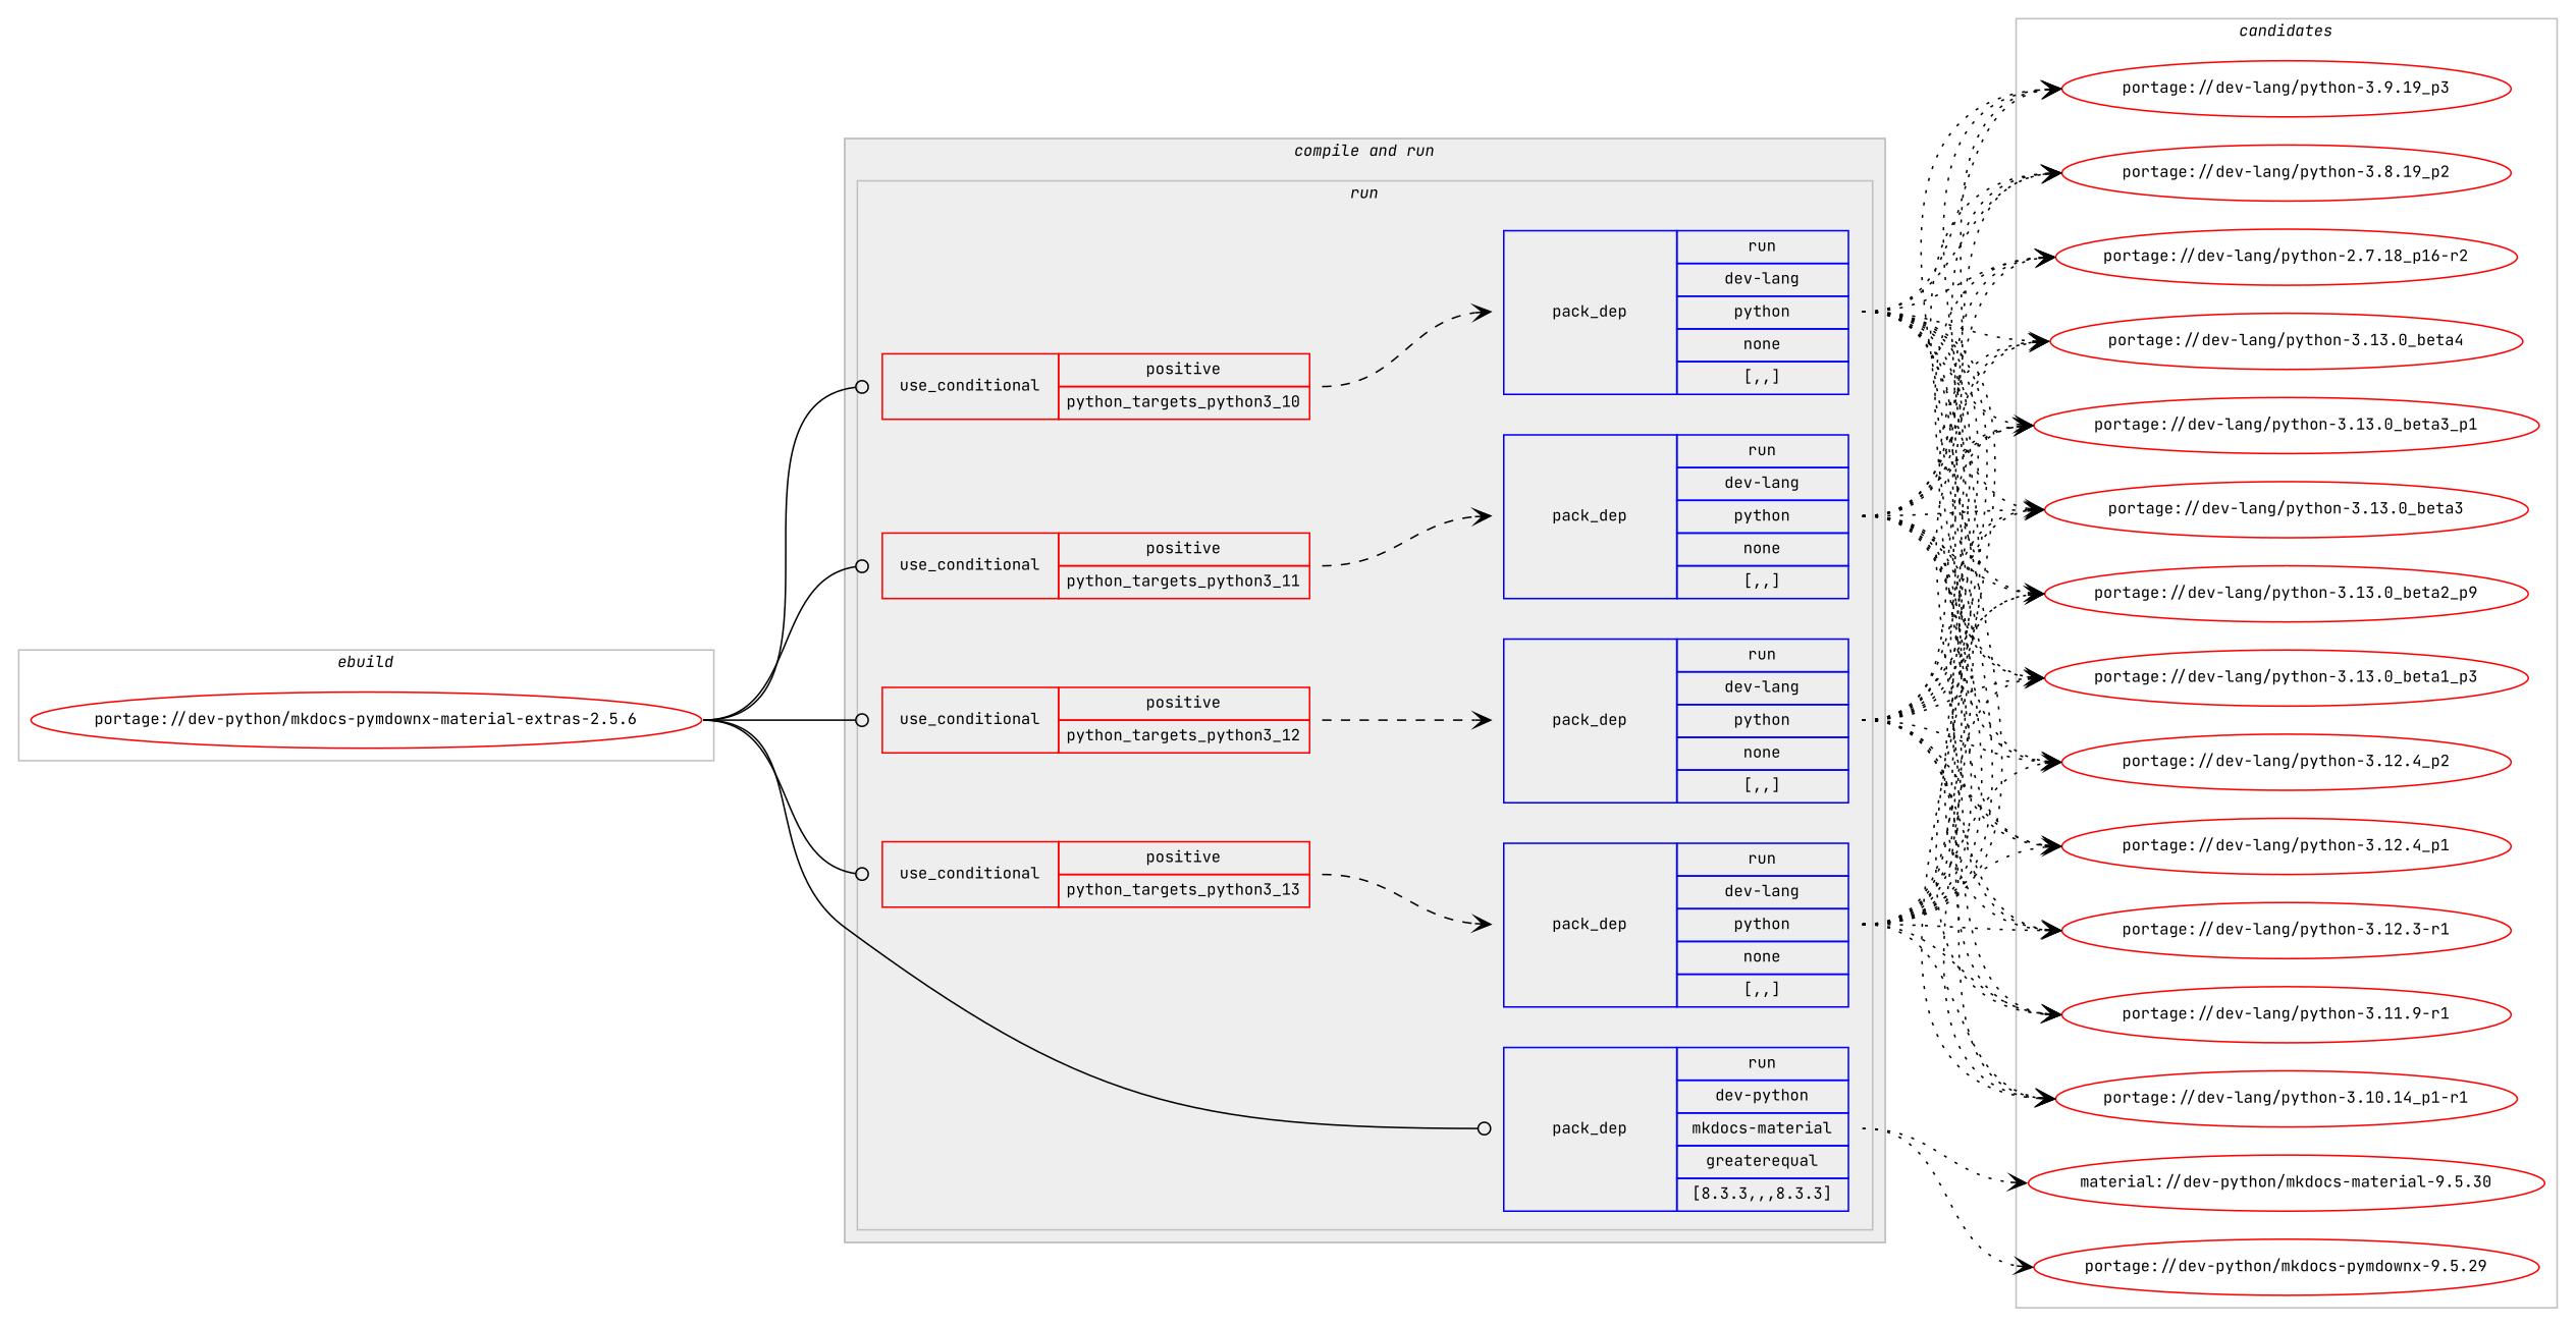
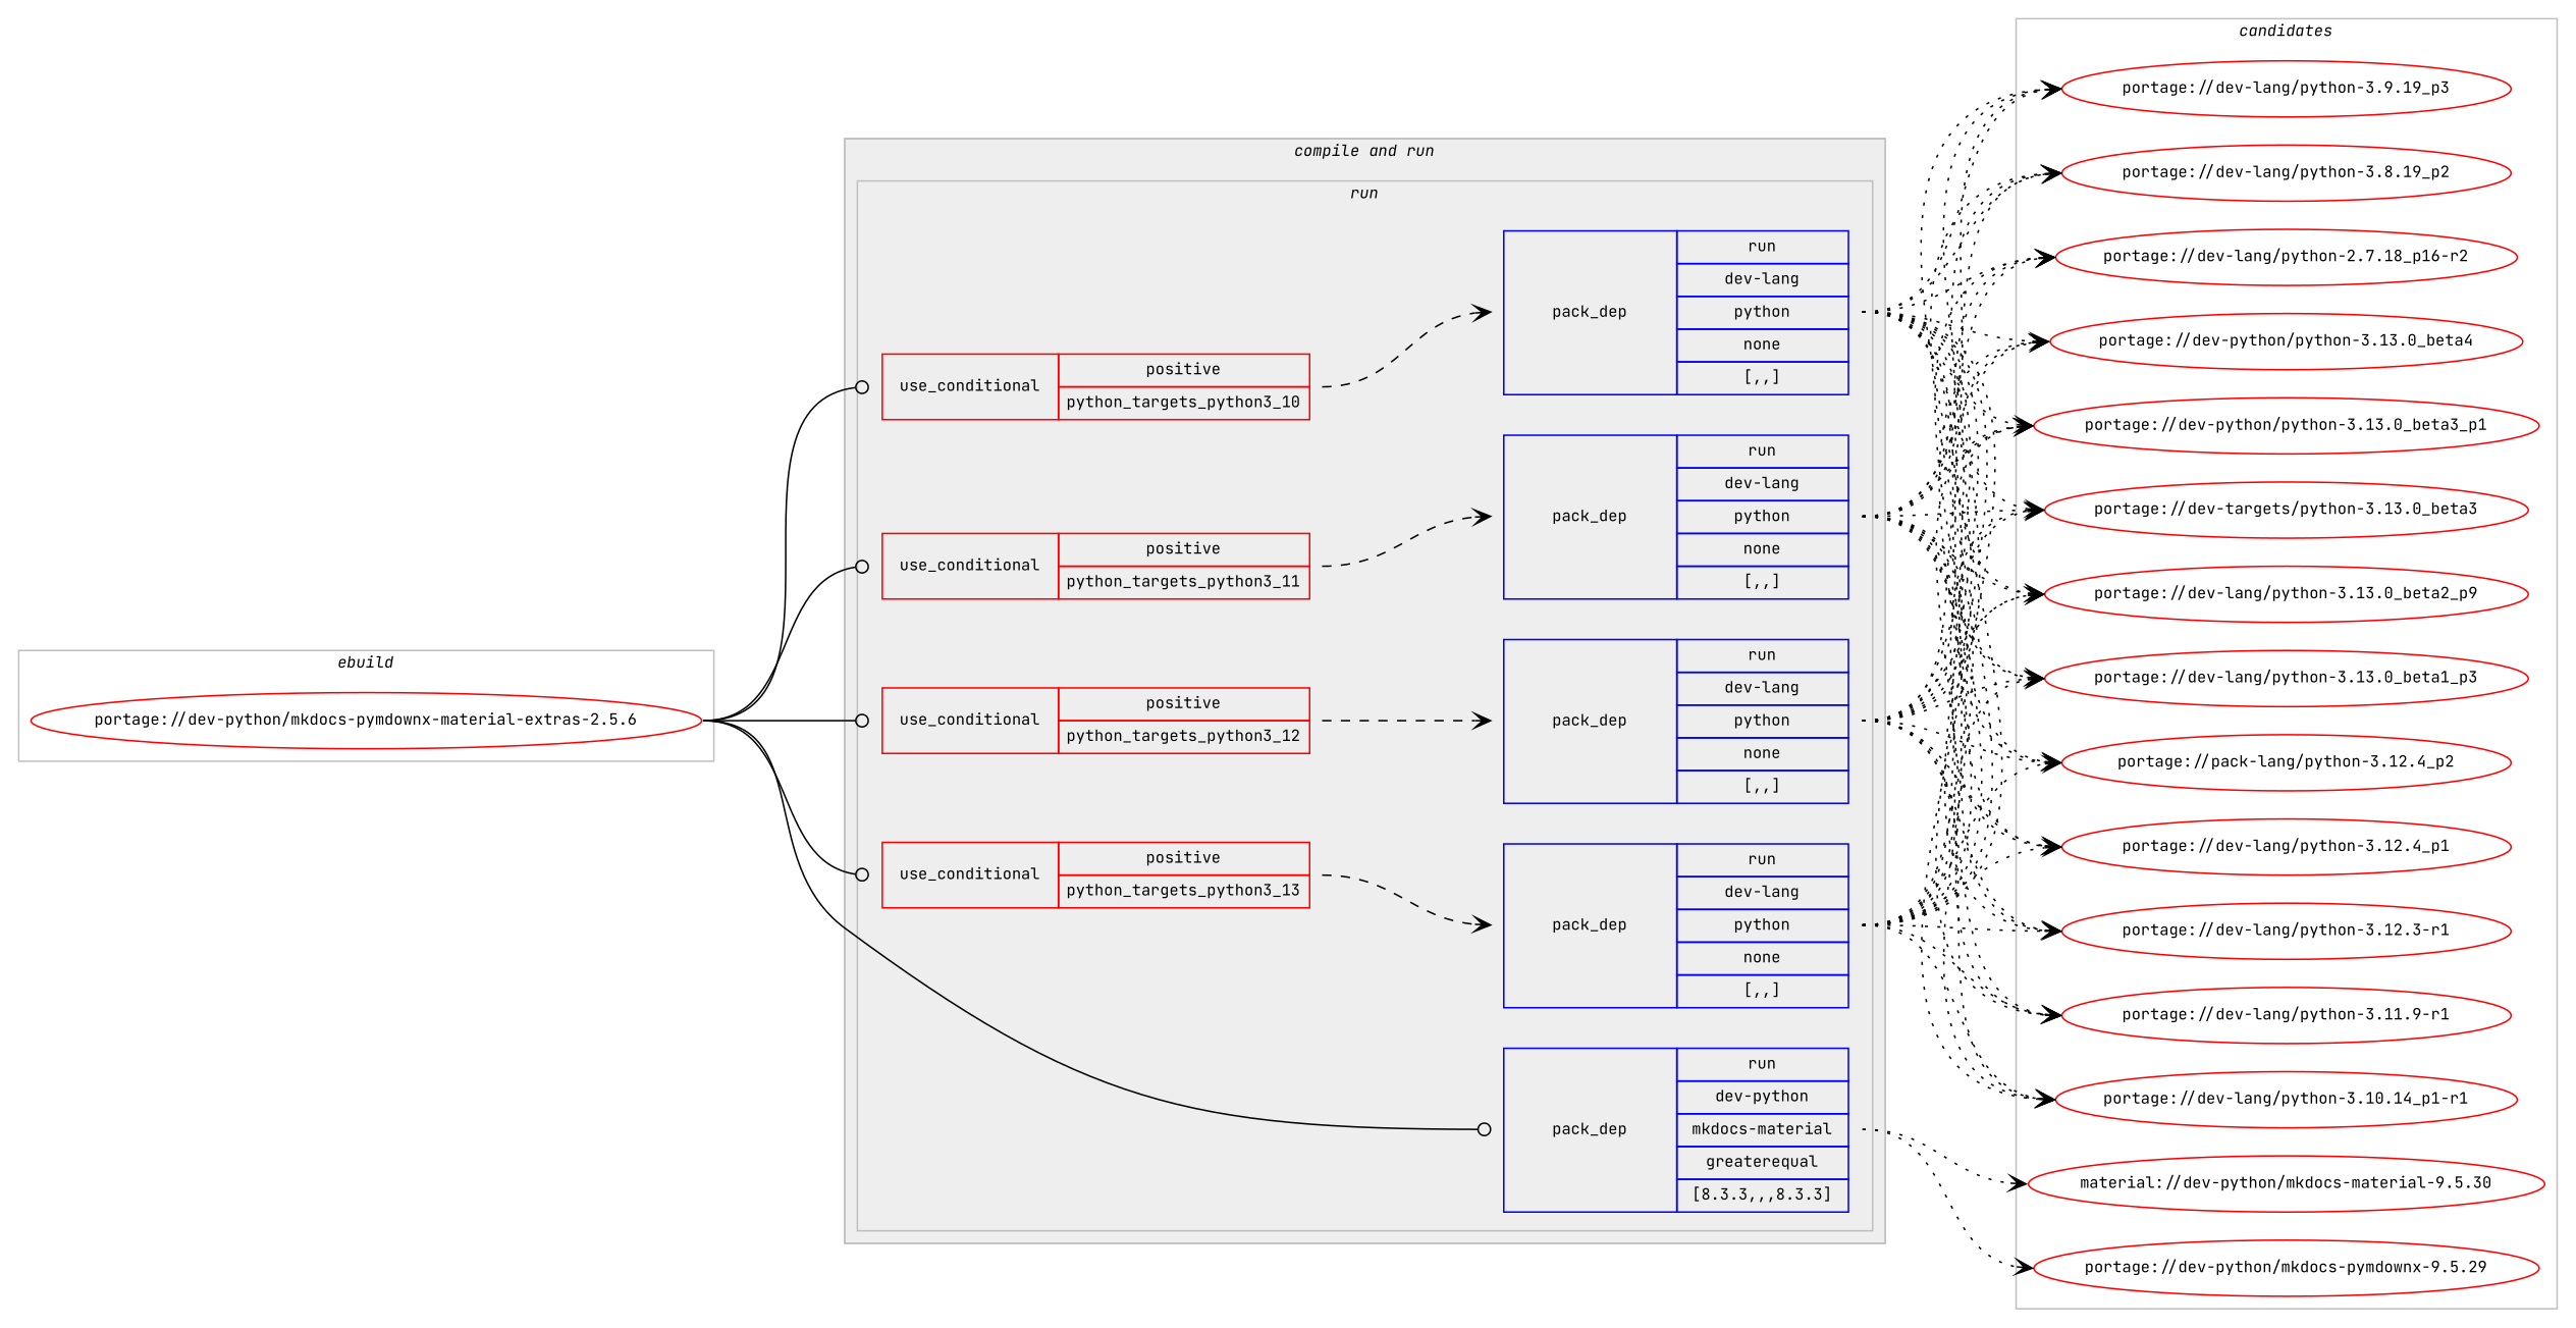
  digraph {
    compound=true
    concentrate=true
    fontname="JetBrains Mono"
    fontsize=10
    newrank=true
    rankdir=LR
    ranksep=1.5
    node [color=red fontname="JetBrains Mono" fontsize=10]
    edge [arrowhead=vee fontname="JetBrains Mono" headport=w style=dotted tailport=e weight=100]
    n1 [label="portage://dev-python/mkdocs-pymdownx-material-extras-2.5.6" width=4]
    n2 [color=blue label=<<TABLE BORDER="0" CELLBORDER="1" CELLSPACING="0" CELLPADDING="4" WIDTH="220"><TR><TD ROWSPAN="6" CELLPADDING="30">pack_dep</TD></TR><TR><TD WIDTH="110">run</TD></TR><TR><TD>dev-lang</TD></TR><TR><TD>python</TD></TR><TR><TD>none</TD></TR><TR><TD>[,,]</TD></TR></TABLE>> shape=none]
    n3 [label=<<TABLE BORDER="0" CELLBORDER="1" CELLSPACING="0" CELLPADDING="4"><TR><TD ROWSPAN="3" CELLPADDING="10">use_conditional</TD></TR><TR><TD>positive</TD></TR><TR><TD>python_targets_python3_10</TD></TR></TABLE>> shape=none]
    n4 [color=blue label=<<TABLE BORDER="0" CELLBORDER="1" CELLSPACING="0" CELLPADDING="4" WIDTH="220"><TR><TD ROWSPAN="6" CELLPADDING="30">pack_dep</TD></TR><TR><TD WIDTH="110">run</TD></TR><TR><TD>dev-lang</TD></TR><TR><TD>python</TD></TR><TR><TD>none</TD></TR><TR><TD>[,,]</TD></TR></TABLE>> shape=none]
    n5 [label=<<TABLE BORDER="0" CELLBORDER="1" CELLSPACING="0" CELLPADDING="4"><TR><TD ROWSPAN="3" CELLPADDING="10">use_conditional</TD></TR><TR><TD>positive</TD></TR><TR><TD>python_targets_python3_11</TD></TR></TABLE>> shape=none]
    n6 [color=blue label=<<TABLE BORDER="0" CELLBORDER="1" CELLSPACING="0" CELLPADDING="4" WIDTH="220"><TR><TD ROWSPAN="6" CELLPADDING="30">pack_dep</TD></TR><TR><TD WIDTH="110">run</TD></TR><TR><TD>dev-lang</TD></TR><TR><TD>python</TD></TR><TR><TD>none</TD></TR><TR><TD>[,,]</TD></TR></TABLE>> shape=none]
    n7 [label=<<TABLE BORDER="0" CELLBORDER="1" CELLSPACING="0" CELLPADDING="4"><TR><TD ROWSPAN="3" CELLPADDING="10">use_conditional</TD></TR><TR><TD>positive</TD></TR><TR><TD>python_targets_python3_12</TD></TR></TABLE>> shape=none]
    n8 [color=blue label=<<TABLE BORDER="0" CELLBORDER="1" CELLSPACING="0" CELLPADDING="4" WIDTH="220"><TR><TD ROWSPAN="6" CELLPADDING="30">pack_dep</TD></TR><TR><TD WIDTH="110">run</TD></TR><TR><TD>dev-lang</TD></TR><TR><TD>python</TD></TR><TR><TD>none</TD></TR><TR><TD>[,,]</TD></TR></TABLE>> shape=none]
    n9 [label=<<TABLE BORDER="0" CELLBORDER="1" CELLSPACING="0" CELLPADDING="4"><TR><TD ROWSPAN="3" CELLPADDING="10">use_conditional</TD></TR><TR><TD>positive</TD></TR><TR><TD>python_targets_python3_13</TD></TR></TABLE>> shape=none]
    n10 [color=blue label=<<TABLE BORDER="0" CELLBORDER="1" CELLSPACING="0" CELLPADDING="4" WIDTH="220"><TR><TD ROWSPAN="6" CELLPADDING="30">pack_dep</TD></TR><TR><TD WIDTH="110">run</TD></TR><TR><TD>dev-python</TD></TR><TR><TD>mkdocs-material</TD></TR><TR><TD>greaterequal</TD></TR><TR><TD>[8.3.3,,,8.3.3]</TD></TR></TABLE>> shape=none]
-   n11 [label="portage://dev-lang/python-3.13.0_beta4" width=4]
-   n12 [label="portage://dev-lang/python-3.13.0_beta3_p1" width=4]
-   n13 [label="portage://dev-lang/python-3.13.0_beta3" width=4]
+   n11 [label="portage://dev-python/python-3.13.0_beta4" width=4]
+   n12 [label="portage://dev-python/python-3.13.0_beta3_p1" width=4]
+   n13 [label="portage://dev-targets/python-3.13.0_beta3" width=4]
    n14 [label="portage://dev-lang/python-3.13.0_beta2_p9" width=4]
    n15 [label="portage://dev-lang/python-3.13.0_beta1_p3" width=4]
-   n16 [label="portage://dev-lang/python-3.12.4_p2" width=4]
+   n16 [label="portage://pack-lang/python-3.12.4_p2" width=4]
    n17 [label="portage://dev-lang/python-3.12.4_p1" width=4]
    n18 [label="portage://dev-lang/python-3.12.3-r1" width=4]
    n19 [label="portage://dev-lang/python-3.11.9-r1" width=4]
    n20 [label="portage://dev-lang/python-3.10.14_p1-r1" width=4]
    n21 [label="portage://dev-lang/python-3.9.19_p3" width=4]
    n22 [label="portage://dev-lang/python-3.8.19_p2" width=4]
    n23 [label="portage://dev-lang/python-2.7.18_p16-r2" width=4]
    n24 [label="material://dev-python/mkdocs-material-9.5.30" width=4]
    n25 [label="portage://dev-python/mkdocs-pymdownx-9.5.29" width=4]
    subgraph cluster_1 {
      color=gray
      label=<<i>ebuild</i>>
      n1
    }
    subgraph cluster_2 {
      color=gray
      label=<<i>dependencies</i>>
      subgraph cluster_3 {
        color=gray
        fillcolor="#eeeeee"
        label=<<i>compile</i>>
        style=filled
      }
      subgraph cluster_4 {
        color=gray
        fillcolor="#eeeeee"
        label=<<i>compile and run</i>>
        style=filled
      }
      subgraph cluster_5 {
        color=gray
        fillcolor="#eeeeee"
        label=<<i>run</i>>
        style=filled
        subgraph sub_6 {
          color=gray
          fillcolor="#eeeeee"
          label=<<i>run</i>>
          style=filled
          n3
          subgraph sub_7 {
            color=gray
            fillcolor="#eeeeee"
            label=<<i>run</i>>
            style=filled
            n2
          }
        }
        subgraph sub_8 {
          color=gray
          fillcolor="#eeeeee"
          label=<<i>run</i>>
          style=filled
          n5
          subgraph sub_9 {
            color=gray
            fillcolor="#eeeeee"
            label=<<i>run</i>>
            style=filled
            n4
          }
        }
        subgraph sub_10 {
          color=gray
          fillcolor="#eeeeee"
          label=<<i>run</i>>
          style=filled
          n7
          subgraph sub_11 {
            color=gray
            fillcolor="#eeeeee"
            label=<<i>run</i>>
            style=filled
            n6
          }
        }
        subgraph sub_12 {
          color=gray
          fillcolor="#eeeeee"
          label=<<i>run</i>>
          style=filled
          n9
          subgraph sub_13 {
            color=gray
            fillcolor="#eeeeee"
            label=<<i>run</i>>
            style=filled
            n8
          }
        }
        subgraph sub_14 {
          color=gray
          fillcolor="#eeeeee"
          label=<<i>run</i>>
          style=filled
          n10
        }
      }
    }
    subgraph cluster_15 {
      color=gray
      label=<<i>candidates</i>>
      rank=same
      subgraph sub_16 {
        color=black
        label=<<i>candidates</i>>
        nodesep=1
        rank=same
        n11
        n12
        n13
        n14
        n15
        n16
        n17
        n18
        n19
        n20
        n21
        n22
        n23
      }
      subgraph sub_17 {
        color=black
        label=<<i>candidates</i>>
        nodesep=1
        rank=same
        n11
        n12
        n13
        n14
        n15
        n16
        n17
        n18
        n19
        n20
        n21
        n22
        n23
      }
      subgraph sub_18 {
        color=black
        label=<<i>candidates</i>>
        nodesep=1
        rank=same
        n11
        n12
        n13
        n14
        n15
        n16
        n17
        n18
        n19
        n20
        n21
        n22
        n23
      }
      subgraph sub_19 {
        color=black
        label=<<i>candidates</i>>
        nodesep=1
        rank=same
        n11
        n12
        n13
        n14
        n15
        n16
        n17
        n18
        n19
        n20
        n21
        n22
        n23
      }
      subgraph sub_20 {
        color=black
        label=<<i>candidates</i>>
        nodesep=1
        rank=same
        n24
        n25
      }
    }
    n1 -> n3 [arrowhead=odot style=solid weight=20]
    n1 -> n5 [arrowhead=odot style=solid weight=20]
    n1 -> n7 [arrowhead=odot style=solid weight=20]
    n1 -> n9 [arrowhead=odot style=solid weight=20]
    n1 -> n10 [arrowhead=odot style=solid weight=20]
    n2 -> n11
    n2 -> n12
    n2 -> n13
    n2 -> n14
    n2 -> n15
    n2 -> n16
    n2 -> n17
    n2 -> n18
    n2 -> n19
    n2 -> n20
    n2 -> n21
    n2 -> n22
    n2 -> n23
    n3 -> n2 [style=dashed weight=20]
    n4 -> n11
    n4 -> n12
    n4 -> n13
    n4 -> n14
    n4 -> n15
    n4 -> n16
    n4 -> n17
    n4 -> n18
    n4 -> n19
    n4 -> n20
    n4 -> n21
    n4 -> n22
    n4 -> n23
    n5 -> n4 [style=dashed weight=20]
    n6 -> n11
    n6 -> n12
    n6 -> n13
    n6 -> n14
    n6 -> n15
    n6 -> n16
    n6 -> n17
    n6 -> n18
    n6 -> n19
    n6 -> n20
    n6 -> n21
    n6 -> n22
    n6 -> n23
    n7 -> n6 [style=dashed weight=20]
    n8 -> n11
    n8 -> n12
    n8 -> n13
    n8 -> n14
    n8 -> n15
    n8 -> n16
    n8 -> n17
    n8 -> n18
    n8 -> n19
    n8 -> n20
    n8 -> n21
    n8 -> n22
    n8 -> n23
    n9 -> n8 [style=dashed weight=20]
    n10 -> n24
    n10 -> n25
  }
